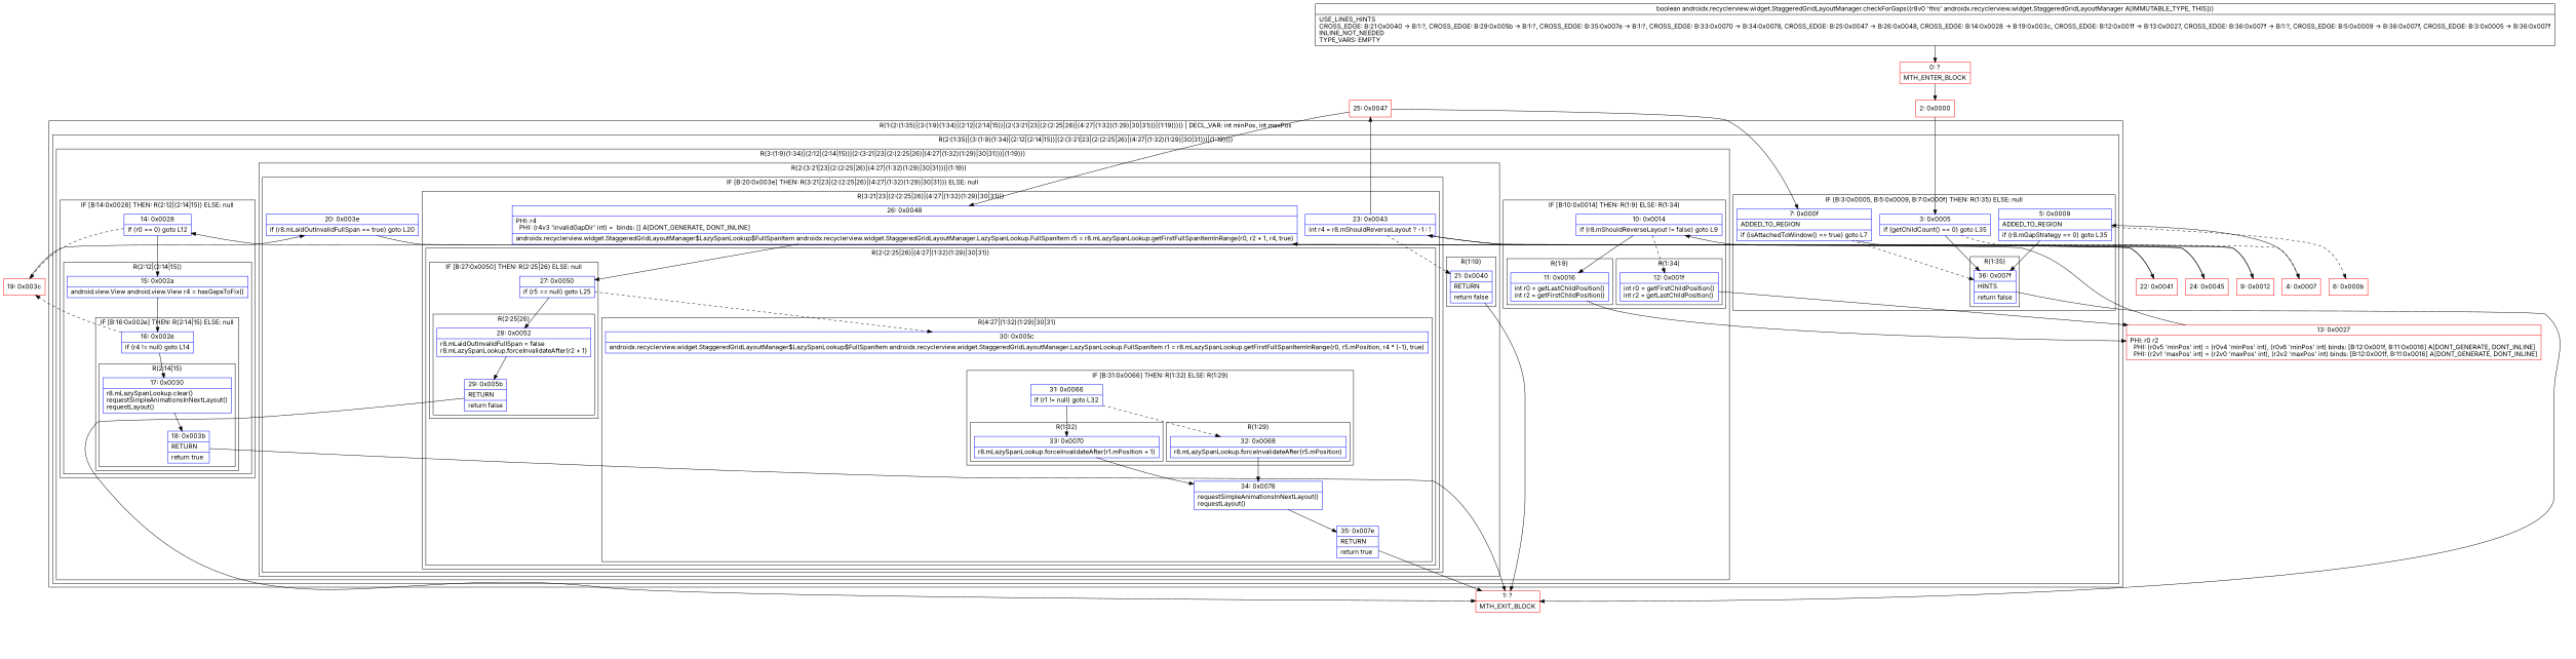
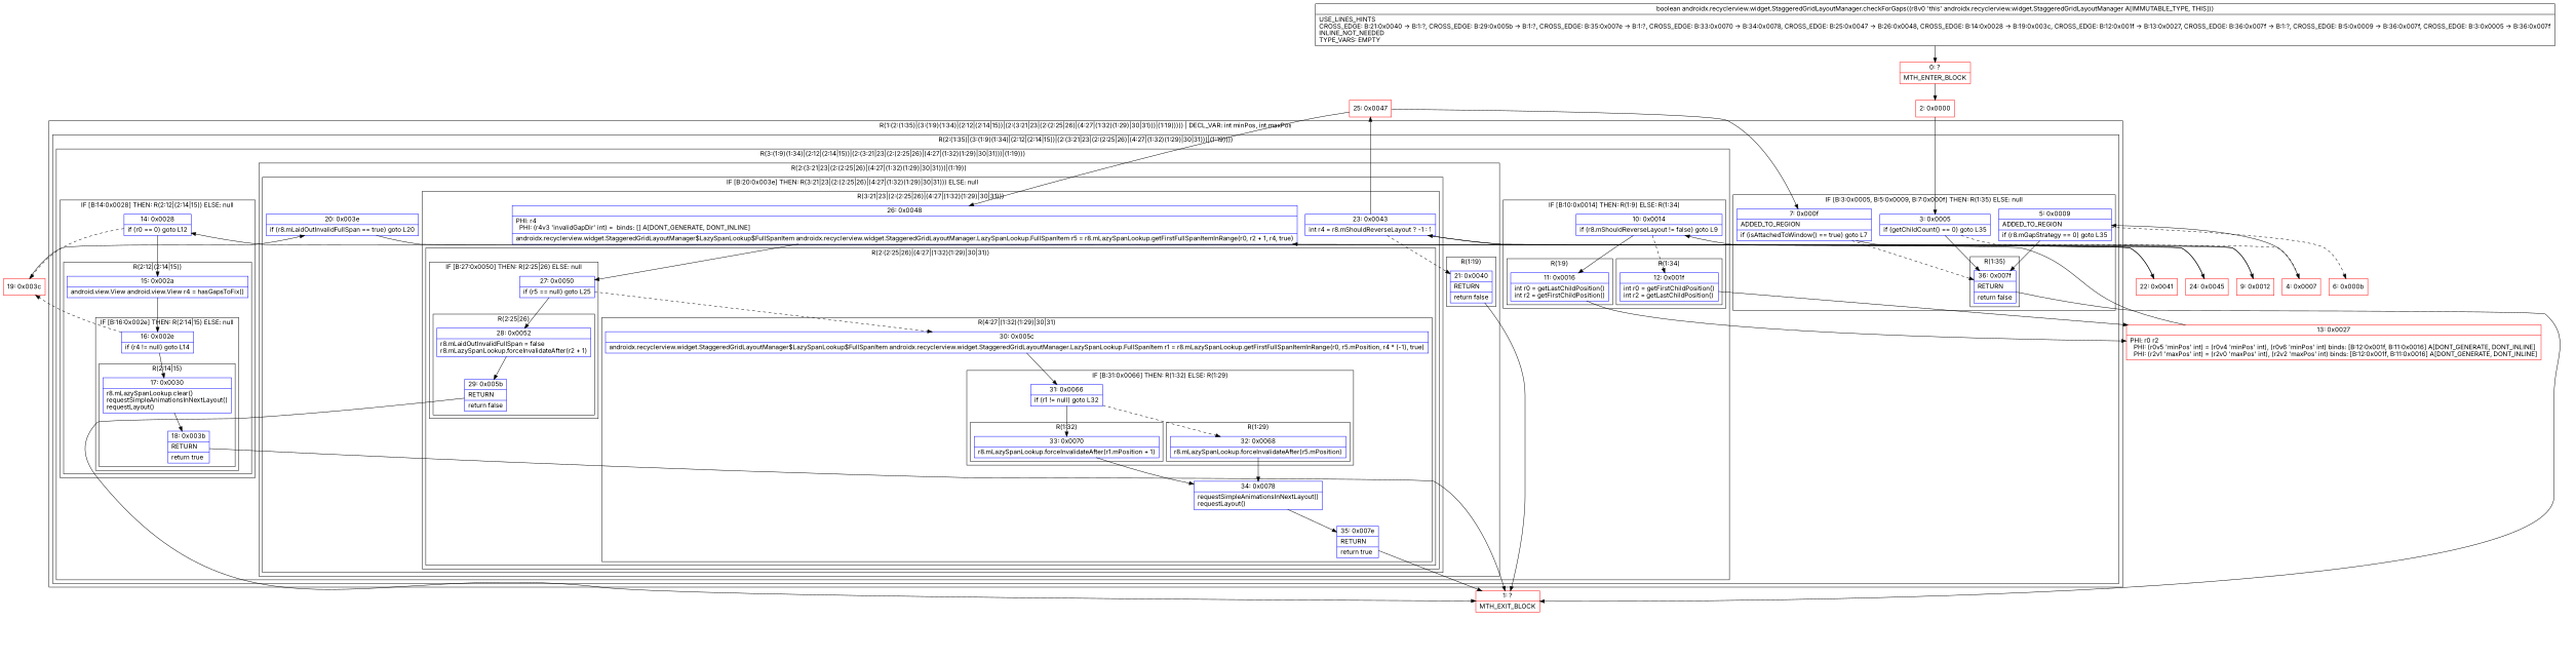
  digraph {
    fontname=Inter
    node [color=blue fontname=Inter shape=record]
    edge [fontname=Inter]
-   n1 [label="{36\:\ 0x007f|HINTS\l|return false\l}"]
+   n1 [label="{36\:\ 0x007f|RETURN\l|return false\l}"]
    n2 [label="{3\:\ 0x0005|if (getChildCount() == 0) goto L35\l}"]
    n3 [label="{5\:\ 0x0009|ADDED_TO_REGION\l|if (r8.mGapStrategy == 0) goto L35\l}"]
    n4 [label="{7\:\ 0x000f|ADDED_TO_REGION\l|if (isAttachedToWindow() == true) goto L7\l}"]
    n5 [label="{11\:\ 0x0016|int r0 = getLastChildPosition()\lint r2 = getFirstChildPosition()\l}"]
    n6 [label="{12\:\ 0x001f|int r0 = getFirstChildPosition()\lint r2 = getLastChildPosition()\l}"]
    n7 [label="{10\:\ 0x0014|if (r8.mShouldReverseLayout != false) goto L9\l}"]
    n8 [label="{17\:\ 0x0030|r8.mLazySpanLookup.clear()\lrequestSimpleAnimationsInNextLayout()\lrequestLayout()\l}"]
    n9 [label="{18\:\ 0x003b|RETURN\l|return true\l}"]
    n10 [label="{16\:\ 0x002e|if (r4 != null) goto L14\l}"]
    n11 [label="{15\:\ 0x002a|android.view.View android.view.View r4 = hasGapsToFix()\l}"]
    n12 [label="{14\:\ 0x0028|if (r0 == 0) goto L12\l}"]
    n13 [label="{28\:\ 0x0052|r8.mLaidOutInvalidFullSpan = false\lr8.mLazySpanLookup.forceInvalidateAfter(r2 + 1)\l}"]
    n14 [label="{29\:\ 0x005b|RETURN\l|return false\l}"]
    n15 [label="{27\:\ 0x0050|if (r5 == null) goto L25\l}"]
    n16 [label="{33\:\ 0x0070|r8.mLazySpanLookup.forceInvalidateAfter(r1.mPosition + 1)\l}"]
    n17 [label="{32\:\ 0x0068|r8.mLazySpanLookup.forceInvalidateAfter(r5.mPosition)\l}"]
    n18 [label="{31\:\ 0x0066|if (r1 != null) goto L32\l}"]
    n19 [label="{30\:\ 0x005c|androidx.recyclerview.widget.StaggeredGridLayoutManager$LazySpanLookup$FullSpanItem androidx.recyclerview.widget.StaggeredGridLayoutManager.LazySpanLookup.FullSpanItem r1 = r8.mLazySpanLookup.getFirstFullSpanItemInRange(r0, r5.mPosition, r4 * (\-1), true)\l}"]
    n20 [label="{34\:\ 0x0078|requestSimpleAnimationsInNextLayout()\lrequestLayout()\l}"]
    n21 [label="{35\:\ 0x007e|RETURN\l|return true\l}"]
    n22 [label="{23\:\ 0x0043|int r4 = r8.mShouldReverseLayout ? \-1 : 1\l}"]
    n23 [label="{26\:\ 0x0048|PHI: r4 \l  PHI: (r4v3 'invalidGapDir' int) =  binds: [] A[DONT_GENERATE, DONT_INLINE]\l|androidx.recyclerview.widget.StaggeredGridLayoutManager$LazySpanLookup$FullSpanItem androidx.recyclerview.widget.StaggeredGridLayoutManager.LazySpanLookup.FullSpanItem r5 = r8.mLazySpanLookup.getFirstFullSpanItemInRange(r0, r2 + 1, r4, true)\l}"]
    n24 [label="{20\:\ 0x003e|if (r8.mLaidOutInvalidFullSpan == true) goto L20\l}"]
    n25 [label="{21\:\ 0x0040|RETURN\l|return false\l}"]
    n26 [color=red label="{1\:\ ?|MTH_EXIT_BLOCK\l}"]
    n27 [color=red label="{4\:\ 0x0007}"]
    n28 [color=red label="{6\:\ 0x000b}"]
    n29 [color=red label="{9\:\ 0x0012}"]
    n30 [color=red label="{13\:\ 0x0027|PHI: r0 r2 \l  PHI: (r0v5 'minPos' int) = (r0v4 'minPos' int), (r0v6 'minPos' int) binds: [B:12:0x001f, B:11:0x0016] A[DONT_GENERATE, DONT_INLINE]\l  PHI: (r2v1 'maxPos' int) = (r2v0 'maxPos' int), (r2v2 'maxPos' int) binds: [B:12:0x001f, B:11:0x0016] A[DONT_GENERATE, DONT_INLINE]\l}"]
    n31 [color=red label="{19\:\ 0x003c}"]
    n32 [color=red label="{24\:\ 0x0045}"]
    n33 [color=red label="{25\:\ 0x0047}"]
    n34 [color=red label="{22\:\ 0x0041}"]
    n35 [color=red label="{0\:\ ?|MTH_ENTER_BLOCK\l}"]
    n36 [color=red label="{2\:\ 0x0000}"]
    n37 [label="{boolean androidx.recyclerview.widget.StaggeredGridLayoutManager.checkForGaps((r8v0 'this' androidx.recyclerview.widget.StaggeredGridLayoutManager A[IMMUTABLE_TYPE, THIS]))  | USE_LINES_HINTS\lCROSS_EDGE: B:21:0x0040 \-\> B:1:?, CROSS_EDGE: B:29:0x005b \-\> B:1:?, CROSS_EDGE: B:35:0x007e \-\> B:1:?, CROSS_EDGE: B:33:0x0070 \-\> B:34:0x0078, CROSS_EDGE: B:25:0x0047 \-\> B:26:0x0048, CROSS_EDGE: B:14:0x0028 \-\> B:19:0x003c, CROSS_EDGE: B:12:0x001f \-\> B:13:0x0027, CROSS_EDGE: B:36:0x007f \-\> B:1:?, CROSS_EDGE: B:5:0x0009 \-\> B:36:0x007f, CROSS_EDGE: B:3:0x0005 \-\> B:36:0x007f\lINLINE_NOT_NEEDED\lTYPE_VARS: EMPTY\l}" color=""]
    subgraph cluster_1 {
      label="R(1:(2:(1:35)|(3:(1:9)(1:34)|(2:12|(2:14|15))|(2:(3:21|23|(2:(2:25|26)|(4:27|(1:32)(1:29)|30|31)))|(1:19))))) | DECL_VAR: int minPos, int maxPos\l"
      subgraph cluster_2 {
        label="R(2:(1:35)|(3:(1:9)(1:34)|(2:12|(2:14|15))|(2:(3:21|23|(2:(2:25|26)|(4:27|(1:32)(1:29)|30|31)))|(1:19))))"
        subgraph cluster_3 {
          label="IF [B:3:0x0005, B:5:0x0009, B:7:0x000f] THEN: R(1:35) ELSE: null"
          n2
          n3
          n4
          subgraph cluster_4 {
            label="R(1:35)"
            n1
          }
        }
        subgraph cluster_5 {
          label="R(3:(1:9)(1:34)|(2:12|(2:14|15))|(2:(3:21|23|(2:(2:25|26)|(4:27|(1:32)(1:29)|30|31)))|(1:19)))"
          subgraph cluster_6 {
            label="IF [B:10:0x0014] THEN: R(1:9) ELSE: R(1:34)"
            n7
            subgraph cluster_7 {
              label="R(1:9)"
              n5
            }
            subgraph cluster_8 {
              label="R(1:34)"
              n6
            }
          }
          subgraph cluster_9 {
            label="IF [B:14:0x0028] THEN: R(2:12|(2:14|15)) ELSE: null"
            n12
            subgraph cluster_10 {
              label="R(2:12|(2:14|15))"
              n11
              subgraph cluster_11 {
                label="IF [B:16:0x002e] THEN: R(2:14|15) ELSE: null"
                n10
                subgraph cluster_12 {
                  label="R(2:14|15)"
                  n8
                  n9
                }
              }
            }
          }
          subgraph cluster_13 {
            label="R(2:(3:21|23|(2:(2:25|26)|(4:27|(1:32)(1:29)|30|31)))|(1:19))"
            subgraph cluster_14 {
              label="IF [B:20:0x003e] THEN: R(3:21|23|(2:(2:25|26)|(4:27|(1:32)(1:29)|30|31))) ELSE: null"
              n24
              subgraph cluster_15 {
                label="R(3:21|23|(2:(2:25|26)|(4:27|(1:32)(1:29)|30|31)))"
                n22
                n23
                subgraph cluster_16 {
                  label="R(2:(2:25|26)|(4:27|(1:32)(1:29)|30|31))"
                  subgraph cluster_17 {
                    label="IF [B:27:0x0050] THEN: R(2:25|26) ELSE: null"
                    n15
                    subgraph cluster_18 {
                      label="R(2:25|26)"
                      n13
                      n14
                    }
                  }
                  subgraph cluster_19 {
                    label="R(4:27|(1:32)(1:29)|30|31)"
                    n19
                    n20
                    n21
                    subgraph cluster_20 {
                      label="IF [B:31:0x0066] THEN: R(1:32) ELSE: R(1:29)"
                      n18
                      subgraph cluster_21 {
                        label="R(1:32)"
                        n16
                      }
                      subgraph cluster_22 {
                        label="R(1:29)"
                        n17
                      }
                    }
                  }
                }
              }
            }
            subgraph cluster_23 {
              label="R(1:19)"
              n25
            }
          }
        }
      }
    }
    n1 -> n26
    n2 -> n1
    n2 -> n27 [style=dashed]
    n3 -> n1
    n3 -> n28 [style=dashed]
    n4 -> n1 [style=dashed]
    n4 -> n29
    n5 -> n30
    n6 -> n30
    n7 -> n5
    n7 -> n6 [style=dashed]
    n8 -> n9
    n9 -> n26
    n10 -> n8
    n10 -> n31 [style=dashed]
    n11 -> n10
    n12 -> n11
    n12 -> n31 [style=dashed]
    n13 -> n14
    n14 -> n26
    n15 -> n13
    n15 -> n19 [style=dashed]
    n16 -> n20
    n17 -> n20
    n18 -> n16
    n18 -> n17 [style=dashed]
+   n19 -> n18
    n20 -> n21
    n21 -> n26
    n22 -> n25 [style=dashed]
    n22 -> n32
    n22 -> n33
    n23 -> n15
    n24 -> n34
    n25 -> n26
    n27 -> n3
    n29 -> n7
    n30 -> n12
    n31 -> n24
    n32 -> n23
    n33 -> n4
    n33 -> n23
    n34 -> n22
    n35 -> n36
    n36 -> n2
    n37 -> n35
  }
